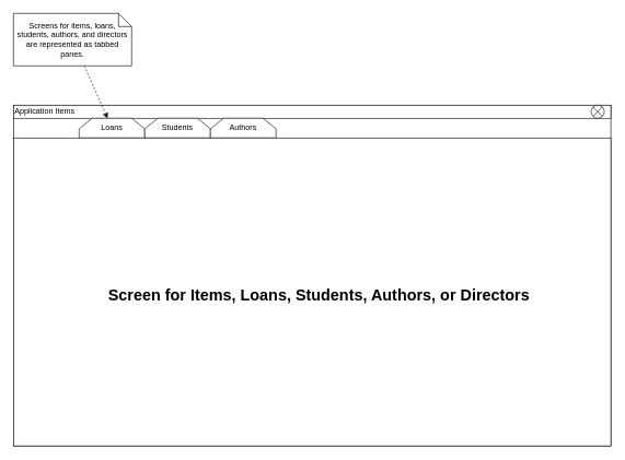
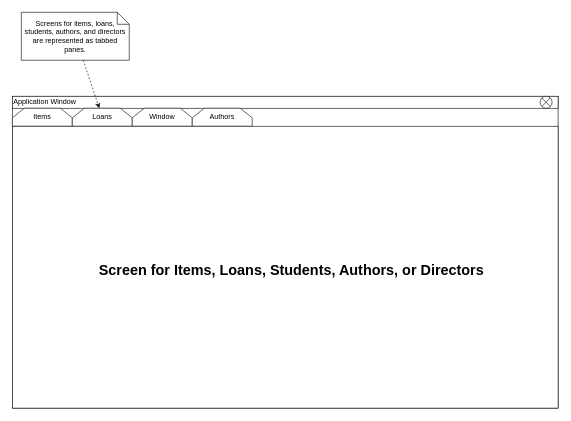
  <mxCell id="0" />
  <mxCell id="1" parent="0" />
  <mxCell id="2" value="" style="rounded=0;whiteSpace=wrap;html=1;" parent="1" vertex="1"><mxGeometry x="20" y="160" width="910" height="520" as="geometry" /></mxCell>
- <mxCell id="3" value="Application Items" style="rounded=0;whiteSpace=wrap;html=1;align=left;" parent="1" vertex="1"><mxGeometry x="20" y="160" width="910" height="20" as="geometry" /></mxCell>
+ <mxCell id="3" value="Application Window" style="rounded=0;whiteSpace=wrap;html=1;align=left;" parent="1" vertex="1"><mxGeometry x="20" y="160" width="910" height="20" as="geometry" /></mxCell>
+ <mxCell id="4" value="Items" style="shape=loopLimit;whiteSpace=wrap;html=1;" parent="1" vertex="1"><mxGeometry x="20" y="180" width="100" height="30" as="geometry" /></mxCell>
  <mxCell id="5" value="Loans" style="shape=loopLimit;whiteSpace=wrap;html=1;" parent="1" vertex="1"><mxGeometry x="120" y="180" width="100" height="30" as="geometry" /></mxCell>
- <mxCell id="6" value="Students" style="shape=loopLimit;whiteSpace=wrap;html=1;" parent="1" vertex="1"><mxGeometry x="220" y="180" width="100" height="30" as="geometry" /></mxCell>
+ <mxCell id="6" value="Window" style="shape=loopLimit;whiteSpace=wrap;html=1;" parent="1" vertex="1"><mxGeometry x="220" y="180" width="100" height="30" as="geometry" /></mxCell>
  <mxCell id="7" value="Authors" style="shape=loopLimit;whiteSpace=wrap;html=1;" parent="1" vertex="1"><mxGeometry x="320" y="180" width="100" height="30" as="geometry" /></mxCell>
  <mxCell id="8" value="" style="rounded=0;whiteSpace=wrap;html=1;" parent="1" vertex="1"><mxGeometry x="20" y="210" width="910" height="470" as="geometry" /></mxCell>
  <mxCell id="9" style="edgeStyle=none;html=1;dashed=1;" parent="1" source="10" target="5" edge="1"><mxGeometry relative="1" as="geometry" /></mxCell>
- <mxCell id="10" value="Screens for items, loans, students, authors, and directors are represented as tabbed panes." style="shape=note;size=20;whiteSpace=wrap;html=1;" parent="1" vertex="1"><mxGeometry x="20" y="20" width="180" height="80" as="geometry" /></mxCell>
+ <mxCell id="10" value="Screens for items, loans, students, authors, and directors are represented as tabbed panes." style="shape=note;size=20;whiteSpace=wrap;html=1;" parent="1" vertex="1"><mxGeometry x="35" y="20" width="180" height="80" as="geometry" /></mxCell>
  <mxCell id="11" value="Screen for Items, Loans, Students, Authors, or Directors" style="text;strokeColor=none;fillColor=none;html=1;fontSize=24;fontStyle=1;verticalAlign=middle;align=center;" parent="1" vertex="1"><mxGeometry x="155" y="432.5" width="660" height="35" as="geometry" /></mxCell>
  <mxCell id="12" value="" style="shape=sumEllipse;perimeter=ellipsePerimeter;whiteSpace=wrap;html=1;backgroundOutline=1;" parent="1" vertex="1"><mxGeometry x="900" y="160" width="20" height="20" as="geometry" /></mxCell>
